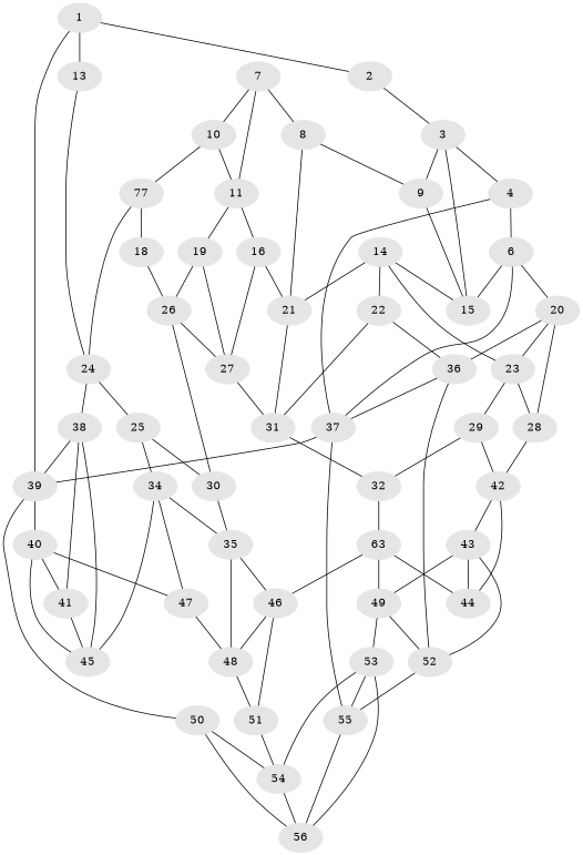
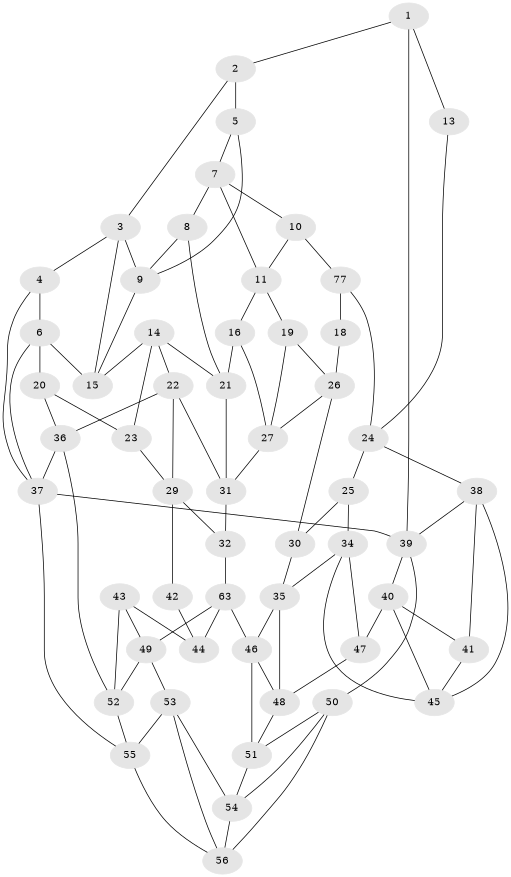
  graph {
    node [color=gray90 style=filled]
    edge [weight=1.0]
    1
    2
    13
    39
    3
+   5
    24
    40
    50
    4
    9
    15
    7
    6
    37
    20
    55
    8
    10
    11
    23
-   28
    36
    21
    n25 [label=77]
    16
    19
    31
    18
    27
    26
    25
    38
    14
    22
    29
    30
    35
    42
    52
    32
    34
    45
    41
    47
    44
    43
    n48 [label=63]
    46
    48
    49
    51
    53
    56
    54
    1 -- 2
    1 -- 13
    1 -- 39
    2 -- 3
+   2 -- 5
    13 -- 24
    39 -- 40
    39 -- 50
    3 -- 4
    3 -- 9
    3 -- 15
+   5 -- 9
+   5 -- 7
    24 -- 25
    24 -- 38
    40 -- 45
    40 -- 41
    40 -- 47
+   50 -- 51
    50 -- 56
    50 -- 54
    4 -- 6
    4 -- 37
    9 -- 15
    7 -- 8
    7 -- 10
    7 -- 11
    6 -- 15
    6 -- 37
    6 -- 20
    37 -- 39 [weight=2.0]
    37 -- 55
    20 -- 23
-   20 -- 28
    20 -- 36
    55 -- 56
    8 -- 9
    8 -- 21
    10 -- 11
    10 -- n25
    11 -- 16
    11 -- 19
-   23 -- 28
    23 -- 29
-   28 -- 42
    36 -- 37
    36 -- 52
    21 -- 31
    n25 -- 24
    n25 -- 18
    16 -- 21
    16 -- 27
    19 -- 27
    19 -- 26
    31 -- 32
    18 -- 26
    27 -- 31
    26 -- 27
    26 -- 30
    25 -- 30
    25 -- 34
    38 -- 39
    38 -- 45
    38 -- 41
    14 -- 15
    14 -- 23
    14 -- 21
    14 -- 22
    22 -- 36
    22 -- 31
+   22 -- 29
    29 -- 42
    29 -- 32
    30 -- 35
    35 -- 46
    35 -- 48
    42 -- 44
-   42 -- 43
    52 -- 55
    32 -- n48
    34 -- 35
    34 -- 45
    34 -- 47
    41 -- 45
    47 -- 48
    43 -- 52
    43 -- 44
    43 -- 49
    n48 -- 44
    n48 -- 46
    n48 -- 49
    46 -- 48
    46 -- 51
    48 -- 51
    49 -- 52
    49 -- 53
    51 -- 54
    53 -- 55
    53 -- 56
    53 -- 54
    54 -- 56
  }
